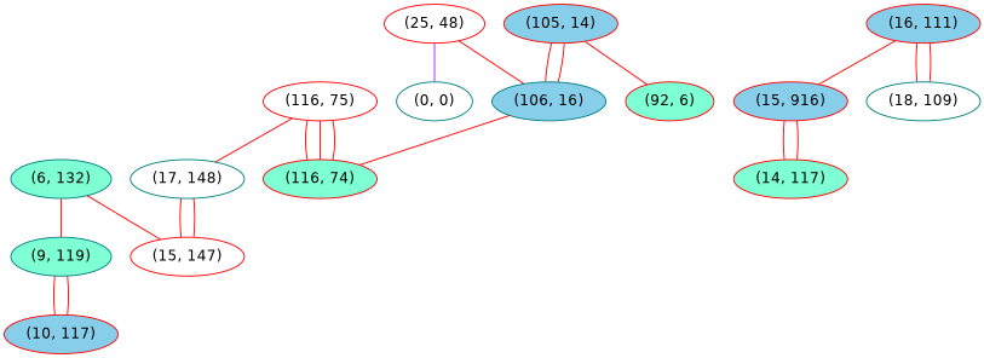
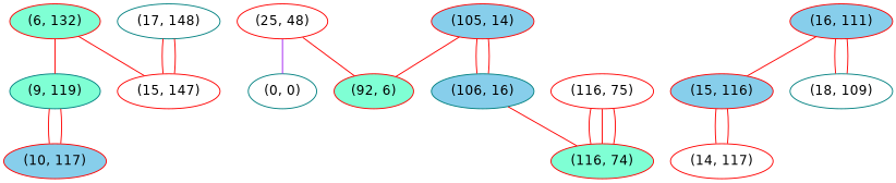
  graph {
    fontname="DejaVu Sans"
    node [color=red fillcolor=white fontname="DejaVu Sans" style=filled]
    edge [color=red fontname="DejaVu Sans" weight=1]
-   "(6, 132)" [color=teal fillcolor=aquamarine]
+   "(6, 132)" [fillcolor=aquamarine]
    "(9, 119)" [color=teal fillcolor=aquamarine]
    "(15, 147)"
    "(10, 117)" [fillcolor=skyblue]
    "(0, 0)" [color=teal]
    "(25, 48)"
    "(92, 6)" [fillcolor=aquamarine]
    "(105, 14)" [fillcolor=skyblue]
    "(106, 16)" [color=teal fillcolor=skyblue]
    "(116, 74)" [fillcolor=aquamarine]
    "(16, 111)" [fillcolor=skyblue]
-   "(15, 116)" [fillcolor=skyblue label="(15, 916)"]
+   "(15, 116)" [fillcolor=skyblue]
    "(18, 109)" [color=teal]
-   "(14, 117)" [fillcolor=aquamarine]
+   "(14, 117)"
    "(116, 75)"
    "(17, 148)" [color=teal]
    "(6, 132)" -- "(9, 119)"
    "(6, 132)" -- "(15, 147)"
    "(9, 119)" -- "(10, 117)"
    "(9, 119)" -- "(10, 117)"
    "(25, 48)" -- "(0, 0)" [color=purple weight=4]
-   "(25, 48)" -- "(106, 16)"
+   "(25, 48)" -- "(92, 6)"
    "(105, 14)" -- "(92, 6)"
    "(105, 14)" -- "(106, 16)"
    "(105, 14)" -- "(106, 16)"
    "(106, 16)" -- "(116, 74)"
    "(16, 111)" -- "(15, 116)"
    "(16, 111)" -- "(18, 109)"
    "(16, 111)" -- "(18, 109)"
    "(15, 116)" -- "(14, 117)"
    "(15, 116)" -- "(14, 117)"
    "(116, 75)" -- "(116, 74)"
    "(116, 75)" -- "(116, 74)"
    "(116, 75)" -- "(116, 74)"
-   "(116, 75)" -- "(17, 148)"
    "(17, 148)" -- "(15, 147)"
    "(17, 148)" -- "(15, 147)"
  }
